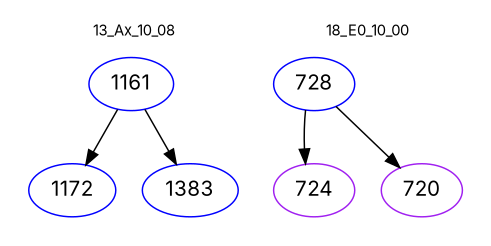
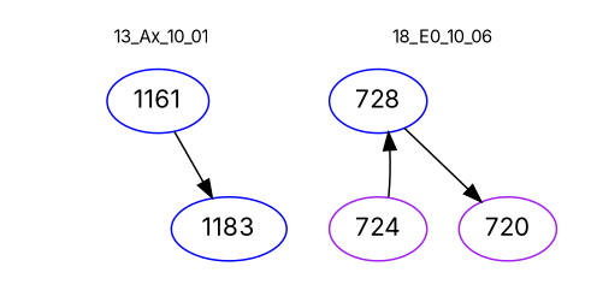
  digraph {
    fontname=Inter
    node [color=blue fontname=Inter]
    edge [color=black fontname=Inter]
    n1 [label=1161]
-   n2 [label=1172]
-   n3 [label=1383]
+   n3 [label=1183]
    n4 [label=728]
    n5 [color=purple label=724]
    n6 [color=purple label=720]
    subgraph cluster_1 {
      color=white
      fontsize=10
-     label="13_Ax_10_08"
+     label="13_Ax_10_01"
      n1
-     n2
      n3
    }
    subgraph cluster_2 {
      color=white
      fontsize=10
-     label="18_E0_10_00"
+     label="18_E0_10_06"
      n4
      n5
      n6
    }
-   n1 -> n2
    n1 -> n3
-   n4 -> n5
+   n5 -> n4
    n4 -> n6
  }
